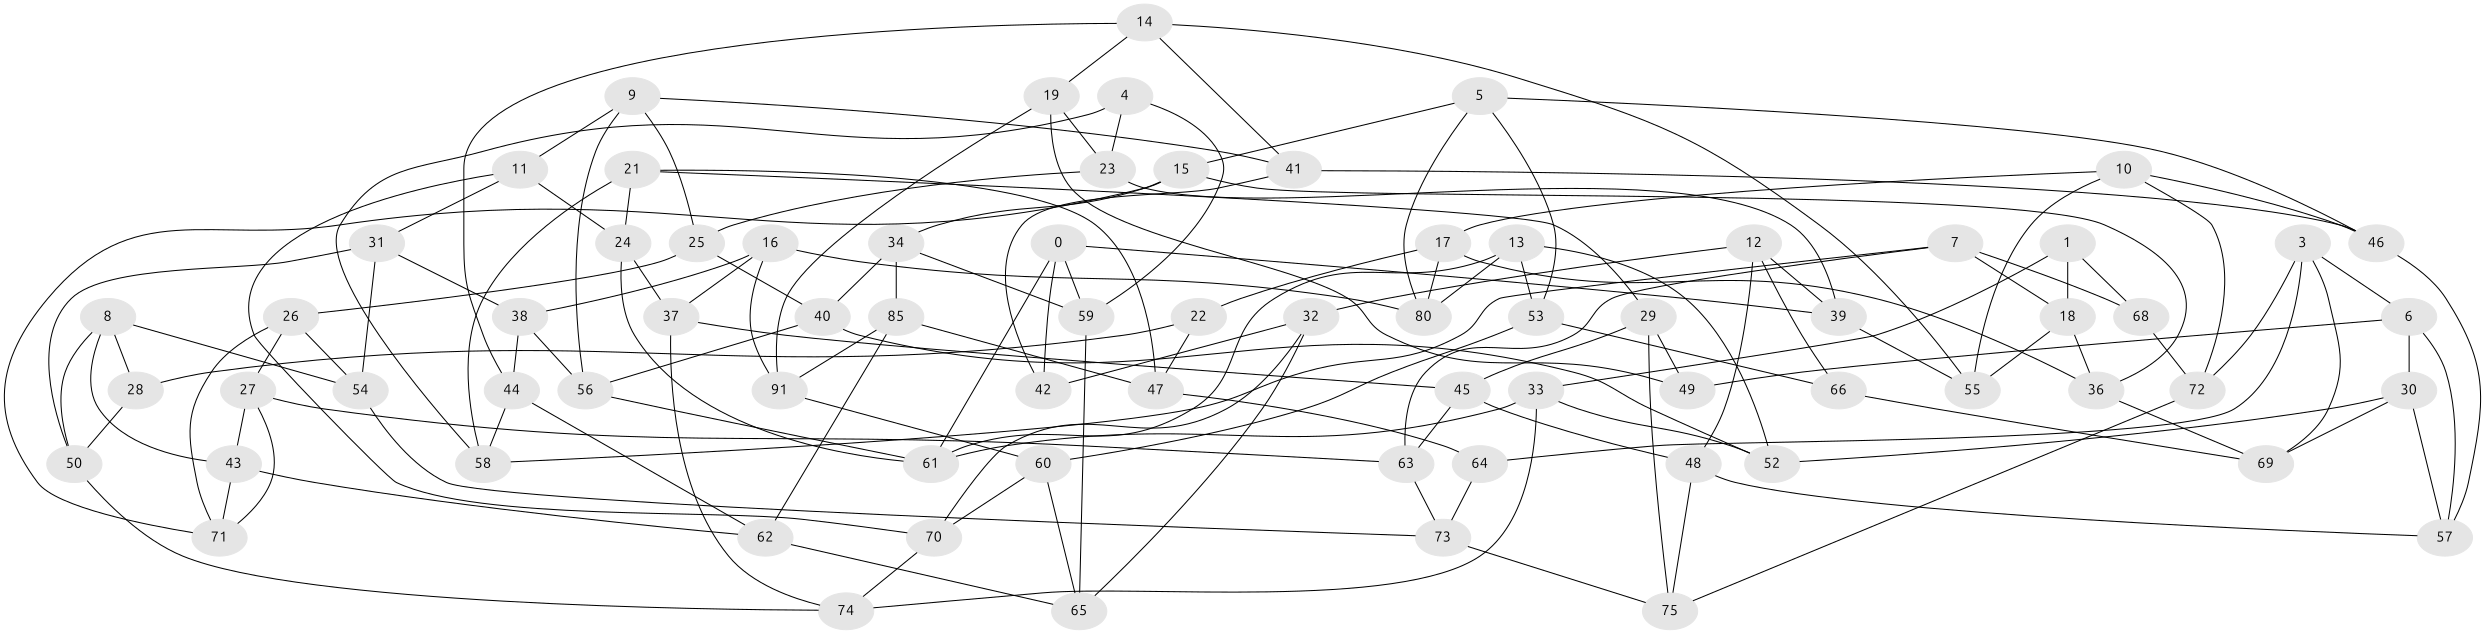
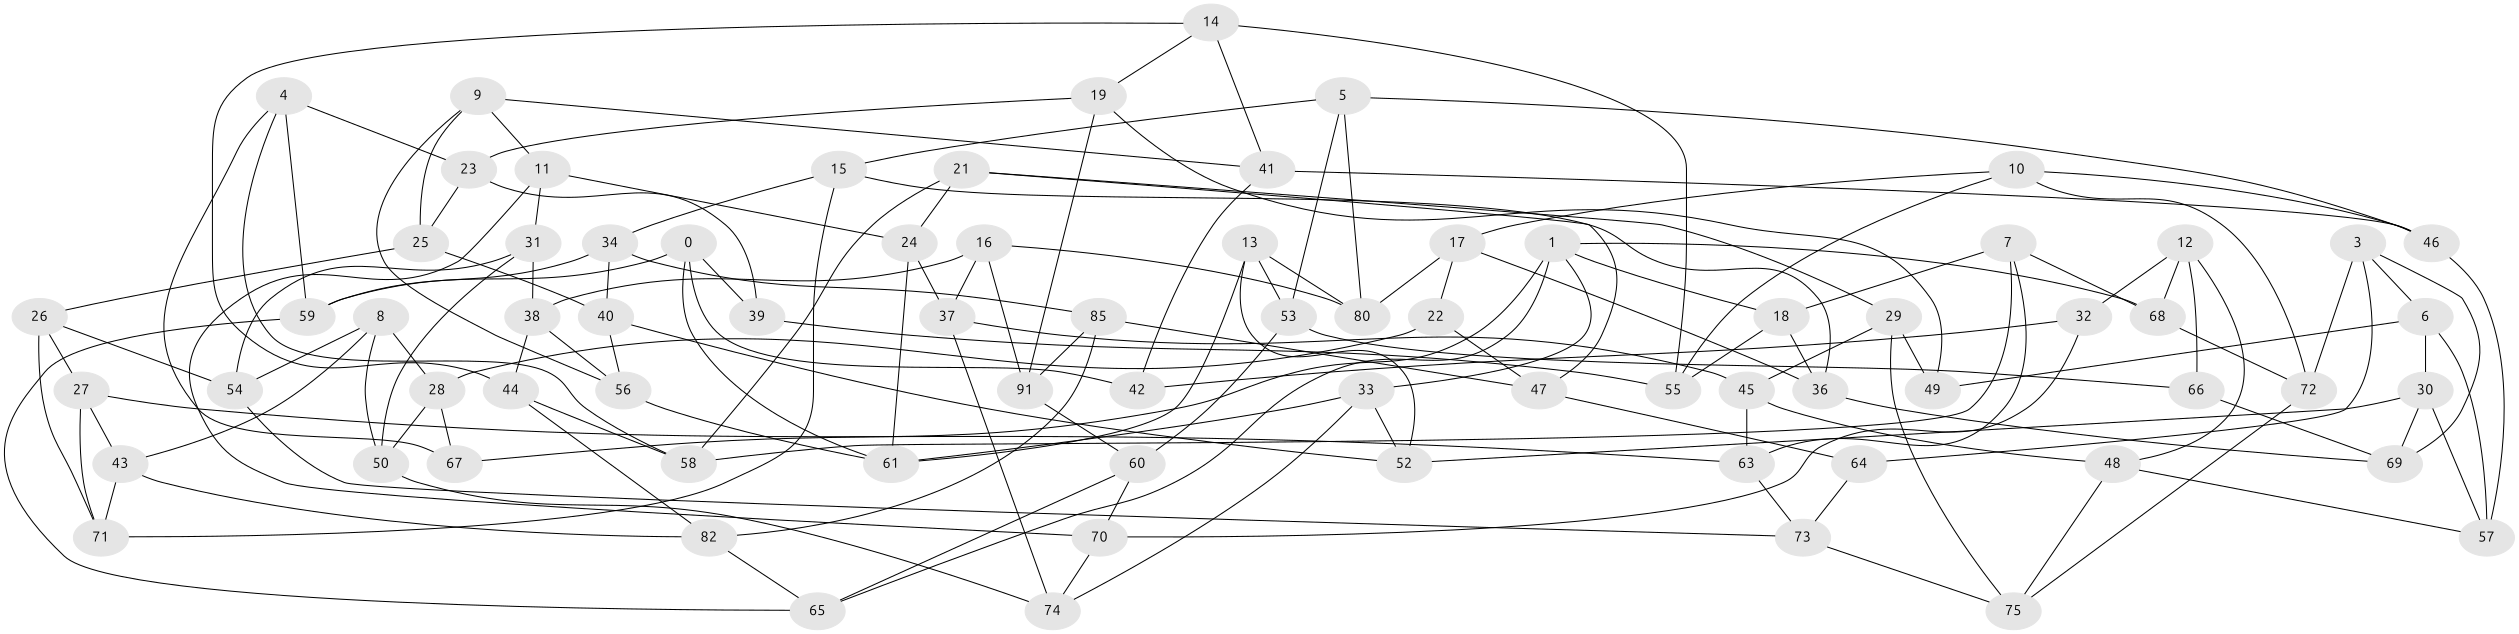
  graph {
    fontname=Ubuntu
    node [color=gray90 fontname=Ubuntu style=filled]
    edge [fontname=Ubuntu]
    1
    18
    33
+   67
    68
    55
    36
    61
    52
    74
    72
    n12 [label=0]
    39
    42
    59
    65
    3
    6
    64
    69
    30
    49
    57
    73
    75
    4
    23
    58
    25
    5
    15
    n32 [label=80]
    46
    53
    34
    71
    66
    60
    7
    63
    8
    28
    43
    50
    54
-   62
+   62 [label=82]
    9
    11
    41
    56
    24
    31
    70
    26
    40
    10
    17
    22
    37
    38
    12
    32
    48
    13
    14
    19
    44
    n68 [label=91]
    n69 [label=85]
    16
    45
    47
    21
    29
    27
    1 -- 18
    1 -- 33
+   1 -- 67
    1 -- 68
    18 -- 55
    18 -- 36
    33 -- 61
    33 -- 52
    33 -- 74
    68 -- 72
    36 -- 69
    72 -- 75
    n12 -- 61
    n12 -- 39
    n12 -- 42
    n12 -- 59
    39 -- 55
    59 -- 65
    3 -- 72
    3 -- 6
    3 -- 64
    3 -- 69
    6 -- 30
    6 -- 49
    6 -- 57
    64 -- 73
    30 -- 52
    30 -- 69
    30 -- 57
    73 -- 75
+   4 -- 67
    4 -- 59
    4 -- 23
    4 -- 58
    23 -- 39
    23 -- 25
    25 -- 26
    25 -- 40
    5 -- 15
    5 -- n32
    5 -- 46
    5 -- 53
    15 -- 36
    15 -- 34
    15 -- 71
    46 -- 57
    53 -- 66
    53 -- 60
    34 -- 59
    34 -- 40
    34 -- n69
    66 -- 69
    60 -- 65
    60 -- 70
    7 -- 18
    7 -- 68
    7 -- 58
    7 -- 63
    63 -- 73
    8 -- 28
    8 -- 43
    8 -- 50
    8 -- 54
+   28 -- 67
    28 -- 50
    43 -- 71
    43 -- 62
    50 -- 74
    54 -- 73
    62 -- 65
    9 -- 25
    9 -- 11
    9 -- 41
    9 -- 56
    11 -- 24
    11 -- 31
    11 -- 70
    41 -- 42
    41 -- 46
    56 -- 61
    24 -- 61
    24 -- 37
    31 -- 50
    31 -- 54
    31 -- 38
    70 -- 74
    26 -- 71
    26 -- 54
    26 -- 27
    40 -- 52
    40 -- 56
    10 -- 55
    10 -- 72
    10 -- 46
    10 -- 17
    17 -- 36
    17 -- n32
    17 -- 22
    22 -- 28
    22 -- 47
    37 -- 74
    37 -- 45
    38 -- 56
    38 -- 44
-   12 -- 39
+   12 -- 68
    12 -- 66
    12 -- 32
    12 -- 48
    32 -- 42
-   32 -- 65
+   1 -- 65
    32 -- 70
    48 -- 57
    48 -- 75
    13 -- 61
    13 -- 52
    13 -- n32
    13 -- 53
    14 -- 55
    14 -- 41
    14 -- 19
    14 -- 44
    19 -- 49
    19 -- 23
    19 -- n68
    44 -- 58
    44 -- 62
    n68 -- 60
    n69 -- 62
    n69 -- n68
    n69 -- 47
    16 -- n32
    16 -- 37
    16 -- 38
    16 -- n68
    45 -- 63
    45 -- 48
    47 -- 64
    21 -- 58
    21 -- 24
    21 -- 47
    21 -- 29
    29 -- 49
    29 -- 75
    29 -- 45
    27 -- 71
    27 -- 63
    27 -- 43
  }
